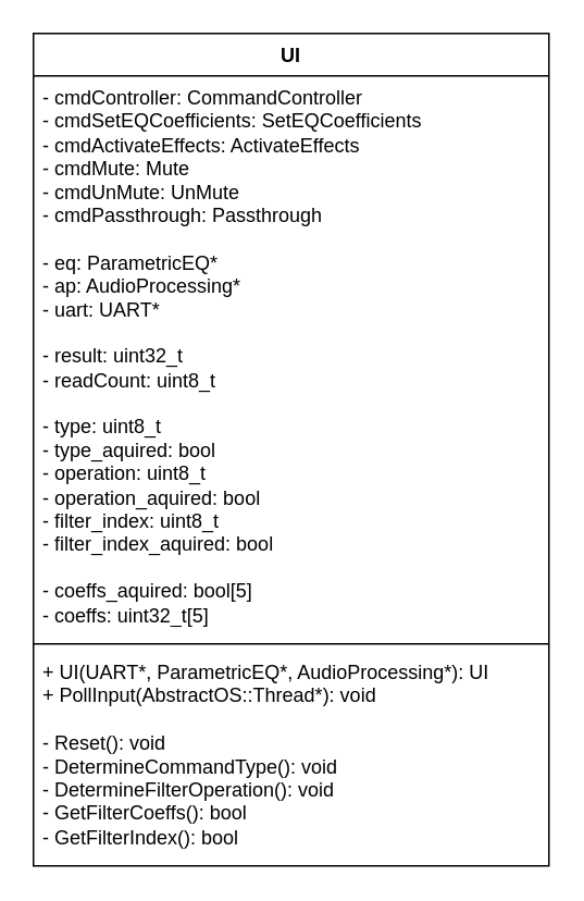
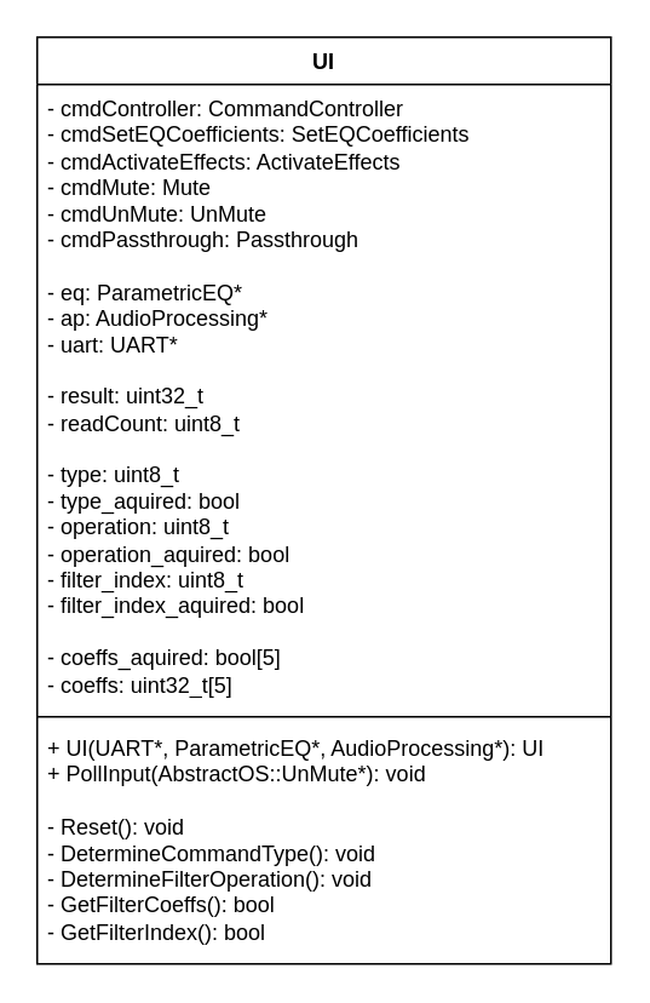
  <mxCell id="0" />
  <mxCell id="1" parent="0" />
  <mxCell id="2" value="UI" style="swimlane;fontStyle=1;align=center;verticalAlign=top;childLayout=stackLayout;horizontal=1;startSize=26;horizontalStack=0;resizeParent=1;resizeParentMax=0;resizeLast=0;collapsible=1;marginBottom=0;whiteSpace=wrap;html=1;" vertex="1" parent="1"><mxGeometry x="20" y="20" width="316" height="510" as="geometry" /></mxCell>
  <mxCell id="3" value="- cmdController: CommandController&lt;br&gt;- cmdSetEQCoefficients: SetEQCoefficients&lt;br&gt;- cmdActivateEffects: ActivateEffects&lt;br&gt;- cmdMute: Mute&lt;br&gt;- cmdUnMute: UnMute&lt;br&gt;- cmdPassthrough: Passthrough&lt;br&gt;&lt;br&gt;- eq: ParametricEQ*&lt;br&gt;- ap: AudioProcessing*&lt;br&gt;- uart: UART*&lt;br&gt;&lt;br&gt;- result: uint32_t&amp;nbsp;&lt;br&gt;- readCount: uint8_t&lt;br&gt;&lt;br&gt;- type: uint8_t&lt;br&gt;- type_aquired: bool&lt;br&gt;- operation: uint8_t&lt;br&gt;- operation_aquired: bool&lt;br&gt;- filter_index: uint8_t&lt;br&gt;- filter_index_aquired: bool&lt;br&gt;&lt;br&gt;- coeffs_aquired: bool[5]&lt;br&gt;- coeffs: uint32_t[5]" style="text;strokeColor=none;fillColor=none;align=left;verticalAlign=top;spacingLeft=4;spacingRight=4;overflow=hidden;rotatable=0;points=[[0,0.5],[1,0.5]];portConstraint=eastwest;whiteSpace=wrap;html=1;" vertex="1" parent="2"><mxGeometry y="26" width="316" height="344" as="geometry" /></mxCell>
  <mxCell id="4" value="" style="line;strokeWidth=1;fillColor=none;align=left;verticalAlign=middle;spacingTop=-1;spacingLeft=3;spacingRight=3;rotatable=0;labelPosition=right;points=[];portConstraint=eastwest;strokeColor=inherit;" vertex="1" parent="2"><mxGeometry y="370" width="316" height="8" as="geometry" /></mxCell>
- <mxCell id="5" value="+ UI(UART*, ParametricEQ*, AudioProcessing*): UI&lt;br&gt;+ PollInput(AbstractOS::Thread*): void&lt;br&gt;&lt;br&gt;- Reset(): void&lt;br&gt;- DetermineCommandType(): void&lt;br&gt;- DetermineFilterOperation(): void&lt;br&gt;- GetFilterCoeffs(): bool&lt;br&gt;- GetFilterIndex(): bool" style="text;strokeColor=none;fillColor=none;align=left;verticalAlign=top;spacingLeft=4;spacingRight=4;overflow=hidden;rotatable=0;points=[[0,0.5],[1,0.5]];portConstraint=eastwest;whiteSpace=wrap;html=1;" vertex="1" parent="2"><mxGeometry y="378" width="316" height="132" as="geometry" /></mxCell>
+ <mxCell id="5" value="+ UI(UART*, ParametricEQ*, AudioProcessing*): UI&lt;br&gt;+ PollInput(AbstractOS::UnMute*): void&lt;br&gt;&lt;br&gt;- Reset(): void&lt;br&gt;- DetermineCommandType(): void&lt;br&gt;- DetermineFilterOperation(): void&lt;br&gt;- GetFilterCoeffs(): bool&lt;br&gt;- GetFilterIndex(): bool" style="text;strokeColor=none;fillColor=none;align=left;verticalAlign=top;spacingLeft=4;spacingRight=4;overflow=hidden;rotatable=0;points=[[0,0.5],[1,0.5]];portConstraint=eastwest;whiteSpace=wrap;html=1;" vertex="1" parent="2"><mxGeometry y="378" width="316" height="132" as="geometry" /></mxCell>
